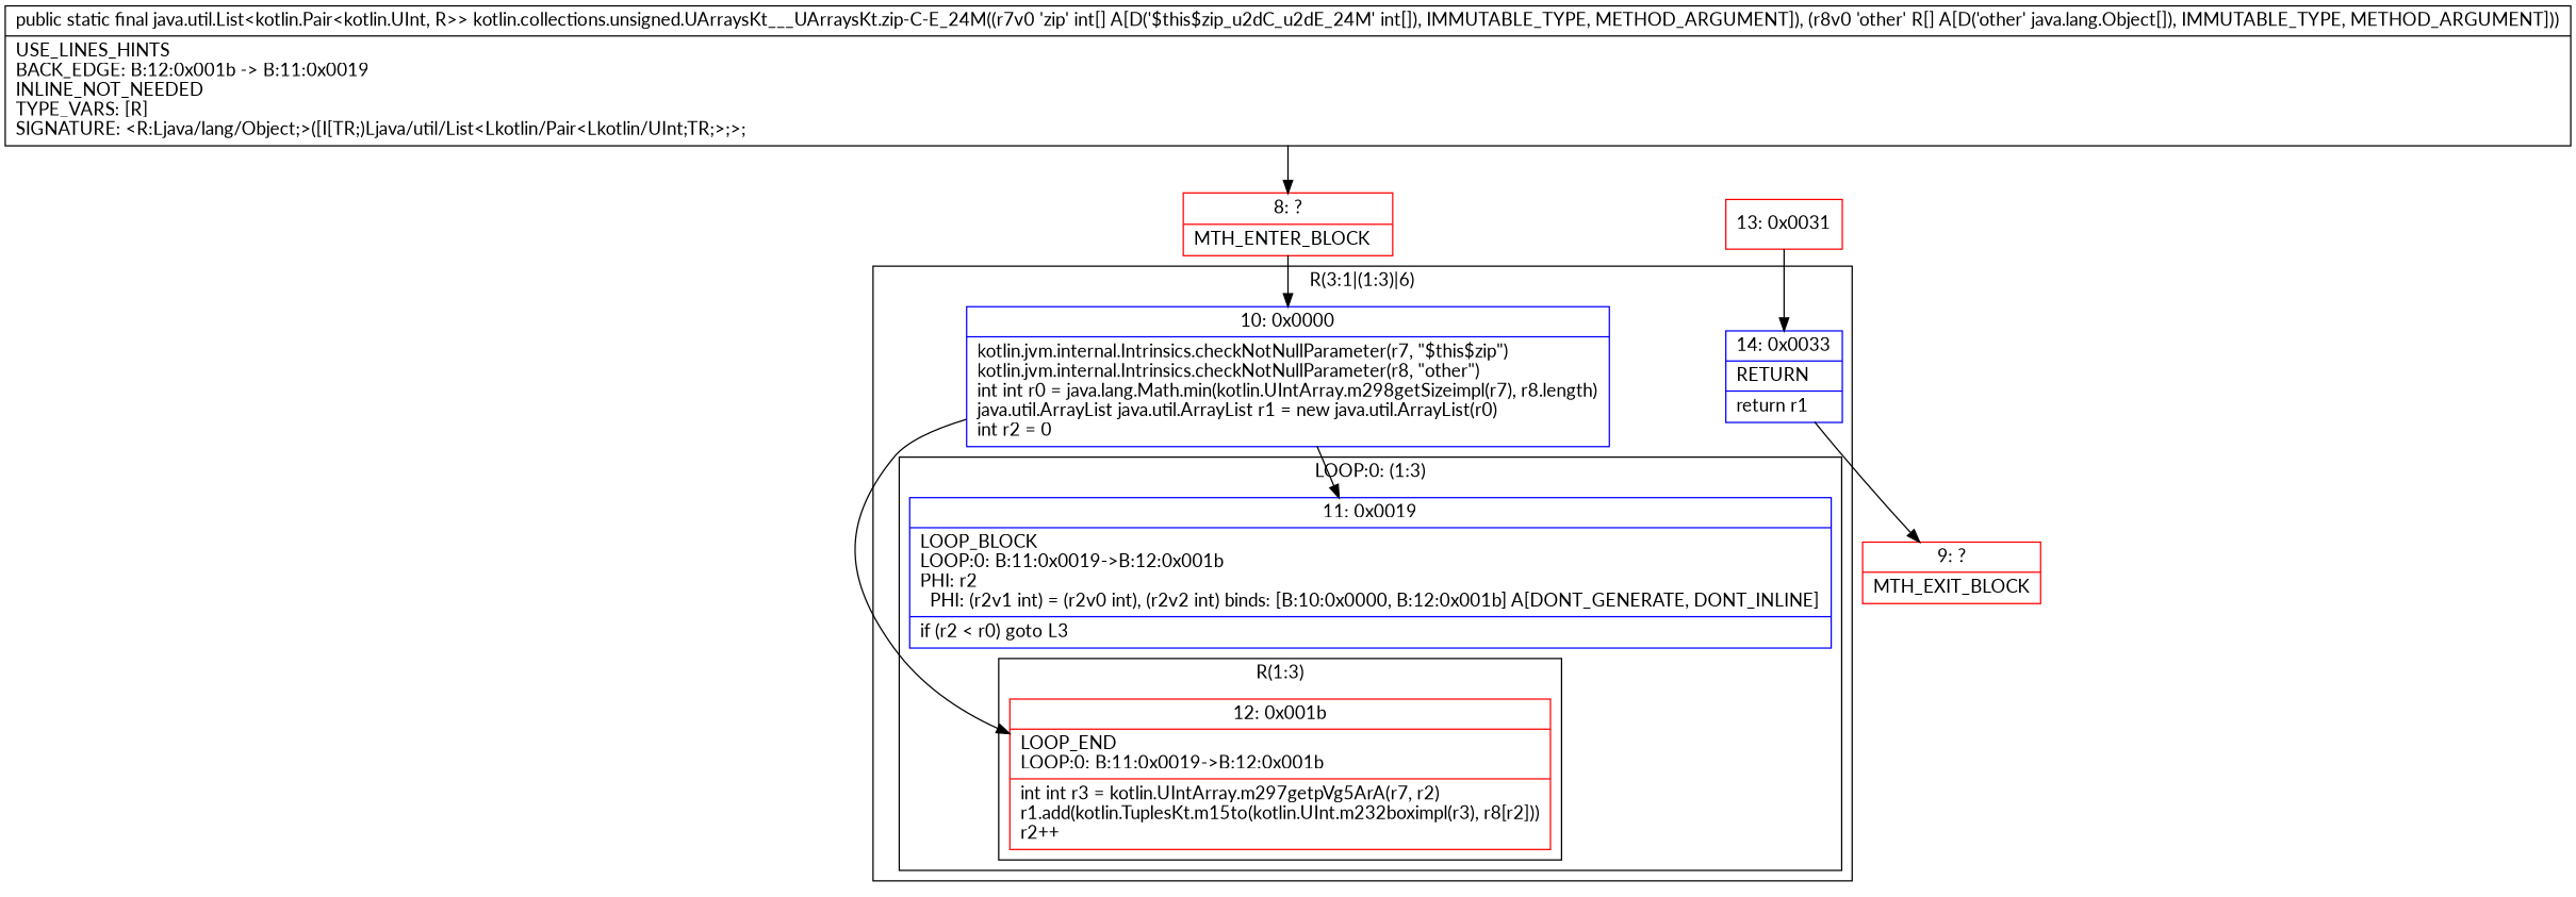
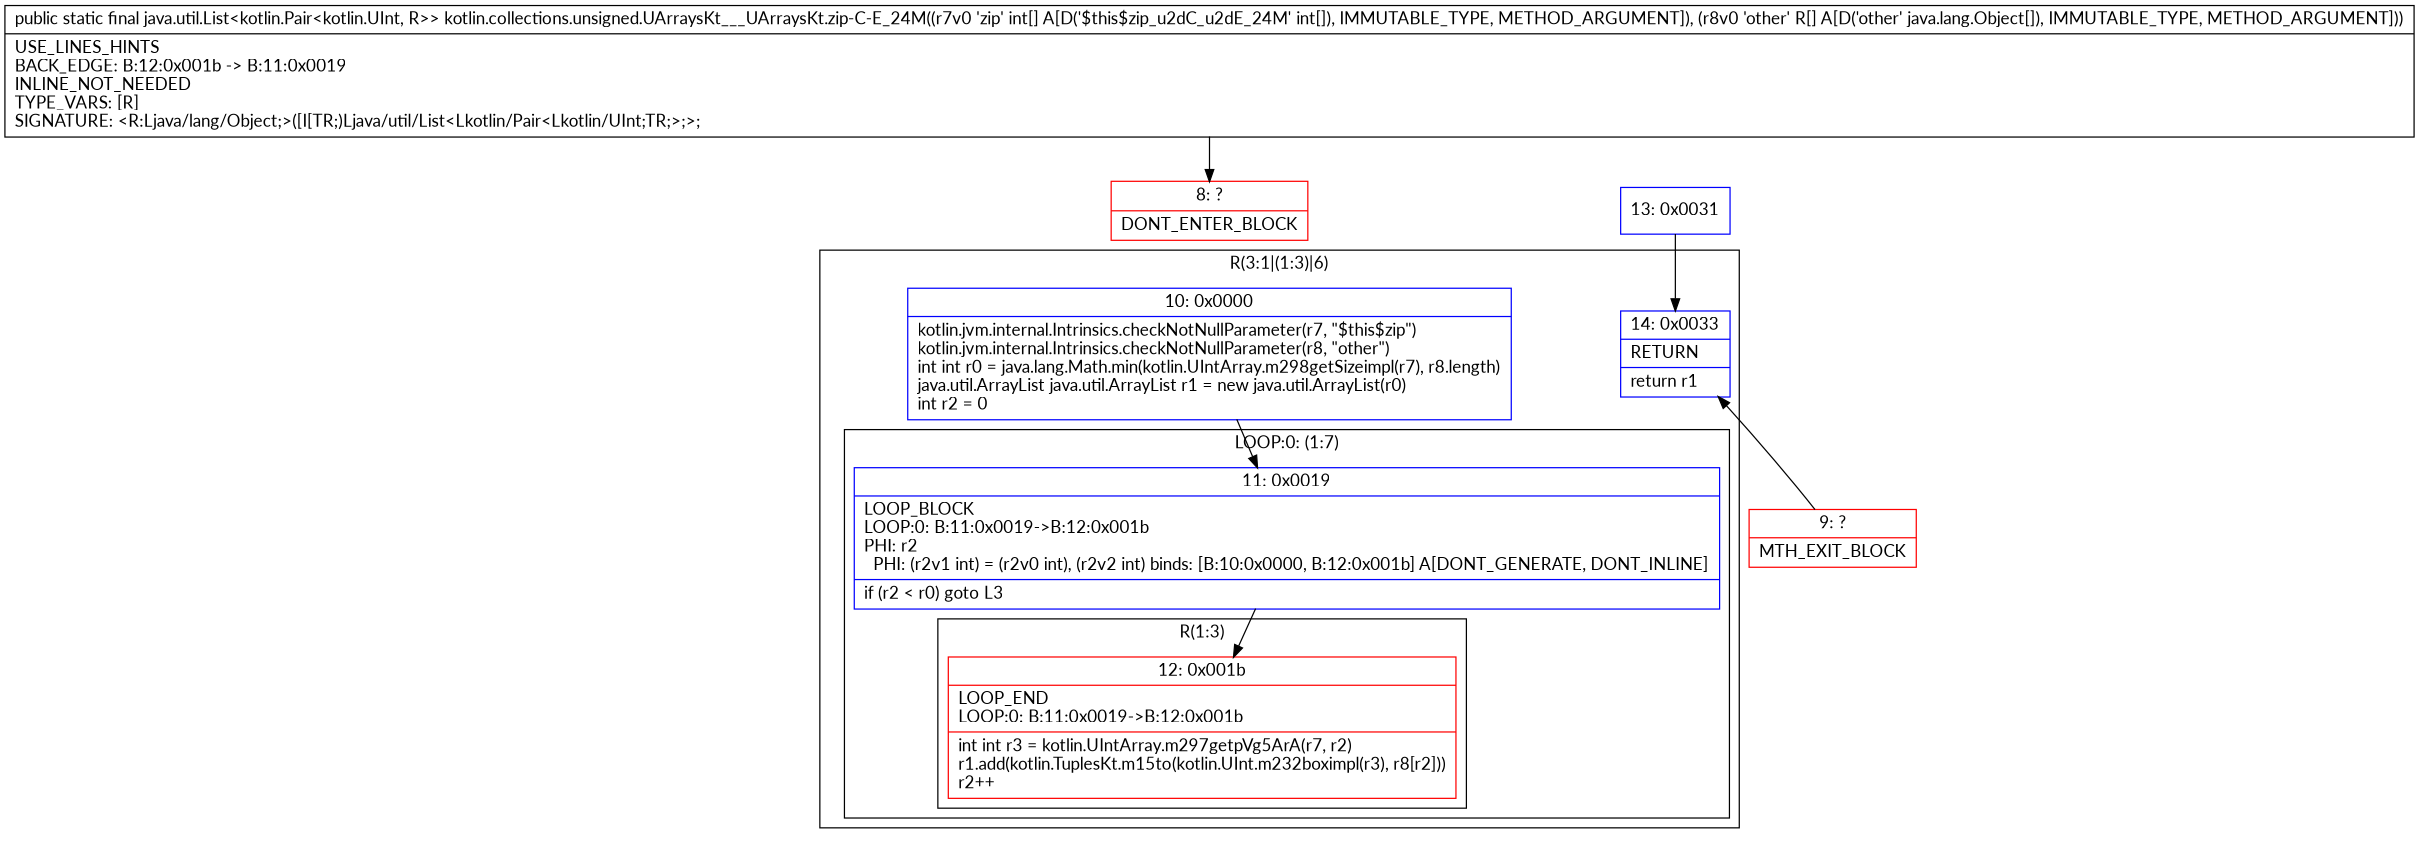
  digraph {
    fontname=Lato
    node [color=red fontname=Lato shape=record]
    edge [fontname=Lato]
    n1 [label="{12\:\ 0x001b|LOOP_END\lLOOP:0: B:11:0x0019\-\>B:12:0x001b\l|int int r3 = kotlin.UIntArray.m297getpVg5ArA(r7, r2)\lr1.add(kotlin.TuplesKt.m15to(kotlin.UInt.m232boximpl(r3), r8[r2]))\lr2++\l}"]
    n2 [color=blue label="{11\:\ 0x0019|LOOP_BLOCK\lLOOP:0: B:11:0x0019\-\>B:12:0x001b\lPHI: r2 \l  PHI: (r2v1 int) = (r2v0 int), (r2v2 int) binds: [B:10:0x0000, B:12:0x001b] A[DONT_GENERATE, DONT_INLINE]\l|if (r2 \< r0) goto L3\l}"]
    n3 [color=blue label="{10\:\ 0x0000|kotlin.jvm.internal.Intrinsics.checkNotNullParameter(r7, \"$this$zip\")\lkotlin.jvm.internal.Intrinsics.checkNotNullParameter(r8, \"other\")\lint int r0 = java.lang.Math.min(kotlin.UIntArray.m298getSizeimpl(r7), r8.length)\ljava.util.ArrayList java.util.ArrayList r1 = new java.util.ArrayList(r0)\lint r2 = 0\l}"]
    n4 [color=blue label="{14\:\ 0x0033|RETURN\l|return r1\l}"]
    n5 [label="{9\:\ ?|MTH_EXIT_BLOCK\l}"]
-   n6 [label="{8\:\ ?|MTH_ENTER_BLOCK\l}"]
-   n7 [label="{13\:\ 0x0031}"]
+   n6 [label="{8\:\ ?|DONT_ENTER_BLOCK\l}"]
+   n7 [color=blue label="{13\:\ 0x0031}"]
    n8 [label="{public static final java.util.List\<kotlin.Pair\<kotlin.UInt, R\>\> kotlin.collections.unsigned.UArraysKt___UArraysKt.zip\-C\-E_24M((r7v0 'zip' int[] A[D('$this$zip_u2dC_u2dE_24M' int[]), IMMUTABLE_TYPE, METHOD_ARGUMENT]), (r8v0 'other' R[] A[D('other' java.lang.Object[]), IMMUTABLE_TYPE, METHOD_ARGUMENT]))  | USE_LINES_HINTS\lBACK_EDGE: B:12:0x001b \-\> B:11:0x0019\lINLINE_NOT_NEEDED\lTYPE_VARS: [R]\lSIGNATURE: \<R:Ljava\/lang\/Object;\>([I[TR;)Ljava\/util\/List\<Lkotlin\/Pair\<Lkotlin\/UInt;TR;\>;\>;\l}" color=""]
    subgraph cluster_1 {
      label="R(3:1|(1:3)|6)"
      n3
      n4
      subgraph cluster_2 {
-       label="LOOP:0: (1:3)"
+       label="LOOP:0: (1:7)"
        n2
        subgraph cluster_3 {
          label="R(1:3)"
          n1
        }
      }
    }
-   n3 -> n1
+   n2 -> n1
    n3 -> n2
-   n4 -> n5
-   n6 -> n3
+   n5 -> n4
    n7 -> n4
    n8 -> n6
  }
